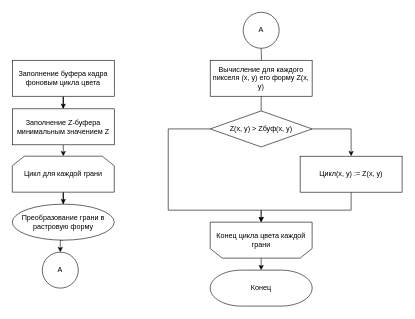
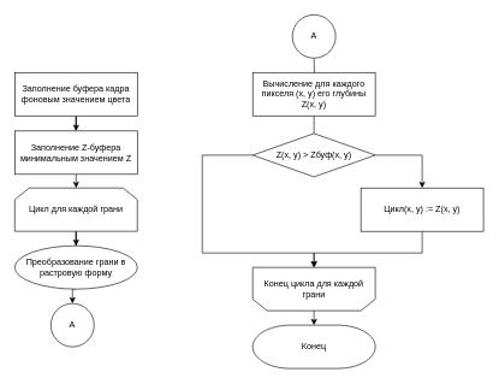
  <mxCell id="0" />
  <mxCell id="1" parent="0" />
  <mxCell id="2" style="edgeStyle=orthogonalEdgeStyle;rounded=0;orthogonalLoop=1;jettySize=auto;html=1;exitX=0.5;exitY=1;exitDx=0;exitDy=0;" parent="1" source="3" target="5" edge="1"><mxGeometry relative="1" as="geometry" /></mxCell>
- <mxCell id="3" value="Заполнение буфера кадра фоновым цикла цвета" style="rounded=0;whiteSpace=wrap;html=1;" parent="1" vertex="1"><mxGeometry x="20" y="100" width="170" height="60" as="geometry" /></mxCell>
+ <mxCell id="3" value="Заполнение буфера кадра фоновым значением цвета" style="rounded=0;whiteSpace=wrap;html=1;" parent="1" vertex="1"><mxGeometry x="20" y="100" width="170" height="60" as="geometry" /></mxCell>
  <mxCell id="4" style="edgeStyle=orthogonalEdgeStyle;rounded=0;orthogonalLoop=1;jettySize=auto;html=1;exitX=0.5;exitY=1;exitDx=0;exitDy=0;entryX=0.5;entryY=0;entryDx=0;entryDy=0;" parent="1" source="5" target="7" edge="1"><mxGeometry relative="1" as="geometry" /></mxCell>
  <mxCell id="5" value="Заполнение Z-буфера минимальным значением Z" style="rounded=0;whiteSpace=wrap;html=1;strokeWidth=1;" parent="1" vertex="1"><mxGeometry x="20" y="181" width="170" height="60" as="geometry" /></mxCell>
  <mxCell id="6" style="edgeStyle=orthogonalEdgeStyle;rounded=0;orthogonalLoop=1;jettySize=auto;html=1;exitX=0.5;exitY=1;exitDx=0;exitDy=0;" parent="1" source="7" target="10" edge="1"><mxGeometry relative="1" as="geometry" /></mxCell>
  <mxCell id="7" value="Цикл для каждой грани" style="shape=loopLimit;whiteSpace=wrap;html=1;strokeWidth=1;rotation=0;" parent="1" vertex="1"><mxGeometry x="20" y="260" width="170" height="60" as="geometry" /></mxCell>
  <mxCell id="8" style="edgeStyle=orthogonalEdgeStyle;rounded=0;orthogonalLoop=1;jettySize=auto;html=1;exitX=0.5;exitY=1;exitDx=0;exitDy=0;" parent="1" target="12" edge="1"><mxGeometry relative="1" as="geometry"><mxPoint x="435" y="80" as="sourcePoint" /></mxGeometry></mxCell>
  <mxCell id="9" style="edgeStyle=orthogonalEdgeStyle;rounded=0;orthogonalLoop=1;jettySize=auto;html=1;exitX=0.5;exitY=1;exitDx=0;exitDy=0;entryX=0.5;entryY=0;entryDx=0;entryDy=0;" edge="1" parent="1" source="10" target="22"><mxGeometry relative="1" as="geometry" /></mxCell>
  <mxCell id="10" value="Преобразование грани в растровую форму" style="ellipse;whiteSpace=wrap;html=1;" parent="1" vertex="1"><mxGeometry x="20" y="340" width="170" height="60" as="geometry" /></mxCell>
  <mxCell id="11" style="edgeStyle=orthogonalEdgeStyle;rounded=0;orthogonalLoop=1;jettySize=auto;html=1;exitX=0.5;exitY=1;exitDx=0;exitDy=0;entryX=0.5;entryY=0;entryDx=0;entryDy=0;entryPerimeter=0;endArrow=none;" parent="1" source="12" target="15" edge="1"><mxGeometry relative="1" as="geometry" /></mxCell>
- <mxCell id="12" value="Вычисление для каждого пикселя (x, y) его форму Z(x, y)" style="rounded=0;whiteSpace=wrap;html=1;" parent="1" vertex="1"><mxGeometry x="350" y="100" width="170" height="60" as="geometry" /></mxCell>
+ <mxCell id="12" value="Вычисление для каждого пикселя (x, y) его глубины Z(x, y)" style="rounded=0;whiteSpace=wrap;html=1;" parent="1" vertex="1"><mxGeometry x="350" y="100" width="170" height="60" as="geometry" /></mxCell>
  <mxCell id="13" style="edgeStyle=orthogonalEdgeStyle;rounded=0;orthogonalLoop=1;jettySize=auto;html=1;exitX=1;exitY=0.5;exitDx=0;exitDy=0;exitPerimeter=0;entryX=0.5;entryY=0;entryDx=0;entryDy=0;" parent="1" source="15" target="17" edge="1"><mxGeometry relative="1" as="geometry" /></mxCell>
  <mxCell id="14" style="edgeStyle=orthogonalEdgeStyle;rounded=0;orthogonalLoop=1;jettySize=auto;html=1;exitX=0;exitY=0.5;exitDx=0;exitDy=0;exitPerimeter=0;entryX=0.5;entryY=1;entryDx=0;entryDy=0;" parent="1" source="15" target="18" edge="1"><mxGeometry relative="1" as="geometry"><Array as="points"><mxPoint x="280" y="215" /><mxPoint x="280" y="350" /><mxPoint x="435" y="350" /></Array></mxGeometry></mxCell>
  <mxCell id="15" value="Z(x, y) &amp;gt; Zбуф(x, y)" style="strokeWidth=1;html=1;shape=mxgraph.flowchart.decision;whiteSpace=wrap;" parent="1" vertex="1"><mxGeometry x="350" y="184.5" width="170" height="60" as="geometry" /></mxCell>
  <mxCell id="16" style="edgeStyle=orthogonalEdgeStyle;rounded=0;orthogonalLoop=1;jettySize=auto;html=1;exitX=0.5;exitY=1;exitDx=0;exitDy=0;" parent="1" source="17" target="18" edge="1"><mxGeometry relative="1" as="geometry"><Array as="points"><mxPoint x="585" y="350" /><mxPoint x="435" y="350" /></Array></mxGeometry></mxCell>
  <mxCell id="17" value="Цикл(x, y) := Z(x, y)" style="rounded=0;whiteSpace=wrap;html=1;" parent="1" vertex="1"><mxGeometry x="500" y="260" width="170" height="60" as="geometry" /></mxCell>
  <mxCell id="18" value="" style="shape=loopLimit;whiteSpace=wrap;html=1;strokeWidth=1;rotation=180;" parent="1" vertex="1"><mxGeometry x="350" y="370" width="170" height="60" as="geometry" /></mxCell>
  <mxCell id="19" style="edgeStyle=orthogonalEdgeStyle;rounded=0;orthogonalLoop=1;jettySize=auto;html=1;exitX=0.5;exitY=1;exitDx=0;exitDy=0;entryX=0.5;entryY=0;entryDx=0;entryDy=0;entryPerimeter=0;" parent="1" source="20" target="21" edge="1"><mxGeometry relative="1" as="geometry" /></mxCell>
- <mxCell id="20" value="Конец цикла цвета каждой грани" style="text;html=1;strokeColor=none;fillColor=none;align=center;verticalAlign=middle;whiteSpace=wrap;rounded=0;strokeWidth=1;" parent="1" vertex="1"><mxGeometry x="350" y="370" width="170" height="60" as="geometry" /></mxCell>
+ <mxCell id="20" value="Конец цикла для каждой грани" style="text;html=1;strokeColor=none;fillColor=none;align=center;verticalAlign=middle;whiteSpace=wrap;rounded=0;strokeWidth=1;" parent="1" vertex="1"><mxGeometry x="350" y="370" width="170" height="60" as="geometry" /></mxCell>
  <mxCell id="21" value="Конец" style="strokeWidth=1;html=1;shape=mxgraph.flowchart.terminator;whiteSpace=wrap;" parent="1" vertex="1"><mxGeometry x="350" y="450" width="170" height="60" as="geometry" /></mxCell>
  <mxCell id="22" value="А" style="ellipse;whiteSpace=wrap;html=1;aspect=fixed;" vertex="1" parent="1"><mxGeometry x="70" y="420" width="60" height="60" as="geometry" /></mxCell>
  <mxCell id="23" value="А" style="ellipse;whiteSpace=wrap;html=1;aspect=fixed;" vertex="1" parent="1"><mxGeometry x="405" y="20" width="60" height="60" as="geometry" /></mxCell>
